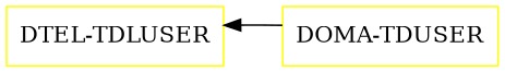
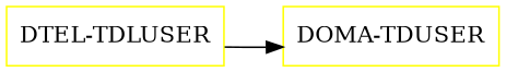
  digraph {
    rankdir=LR
    node [color=yellow shape=box]
    "DTEL-TDLUSER"
    "DOMA-TDUSER"
-   "DOMA-TDUSER" -> "DTEL-TDLUSER"
+   "DTEL-TDLUSER" -> "DOMA-TDUSER"
  }
